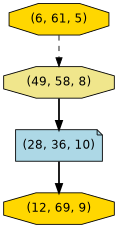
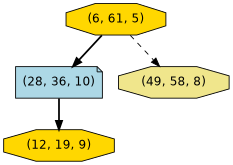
  digraph {
    fontname="DejaVu Sans"
    node [fillcolor=gold fontname="DejaVu Sans" shape=octagon style=filled]
    edge [fontname="DejaVu Sans" style=bold]
    "(28, 36, 10)" [fillcolor=lightblue shape=note]
    "(6, 61, 5)"
    "(49, 58, 8)" [fillcolor=khaki]
-   "(12, 19, 9)" [label="(12, 69, 9)"]
+   "(12, 19, 9)"
    "(28, 36, 10)" -> "(12, 19, 9)"
-   "(49, 58, 8)" -> "(28, 36, 10)"
+   "(6, 61, 5)" -> "(28, 36, 10)"
    "(6, 61, 5)" -> "(49, 58, 8)" [style=dashed]
  }
